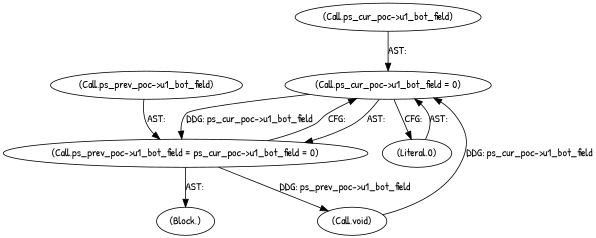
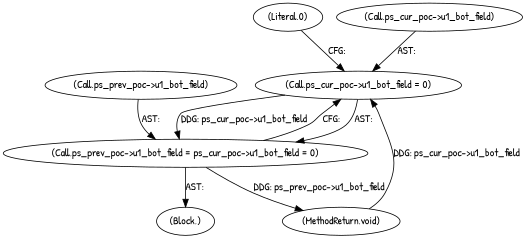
  digraph {
    fontname="Patrick Hand"
    node [fontname="Patrick Hand"]
    edge [fontname="Patrick Hand"]
    n1 [label="(Call,ps_cur_poc->u1_bot_field = 0)"]
    n2 [label="(Call,ps_prev_poc->u1_bot_field = ps_cur_poc->u1_bot_field = 0)"]
    n3 [label="(Literal,0)"]
-   n4 [label="(Call,void)"]
+   n4 [label="(MethodReturn,void)"]
    n5 [label="(Block,)"]
    n6 [label="(Call,ps_prev_poc->u1_bot_field)"]
    n7 [label="(Call,ps_cur_poc->u1_bot_field)"]
    n1 -> n2 [label="AST: "]
    n1 -> n2 [label="DDG: ps_cur_poc->u1_bot_field"]
-   n1 -> n3 [label="CFG: "]
    n2 -> n1 [label="CFG: "]
    n2 -> n4 [label="DDG: ps_prev_poc->u1_bot_field"]
    n2 -> n5 [label="AST: "]
-   n3 -> n1 [label="AST: "]
+   n3 -> n1 [label="CFG: "]
    n4 -> n1 [label="DDG: ps_cur_poc->u1_bot_field"]
    n6 -> n2 [label="AST: "]
    n7 -> n1 [label="AST: "]
  }
